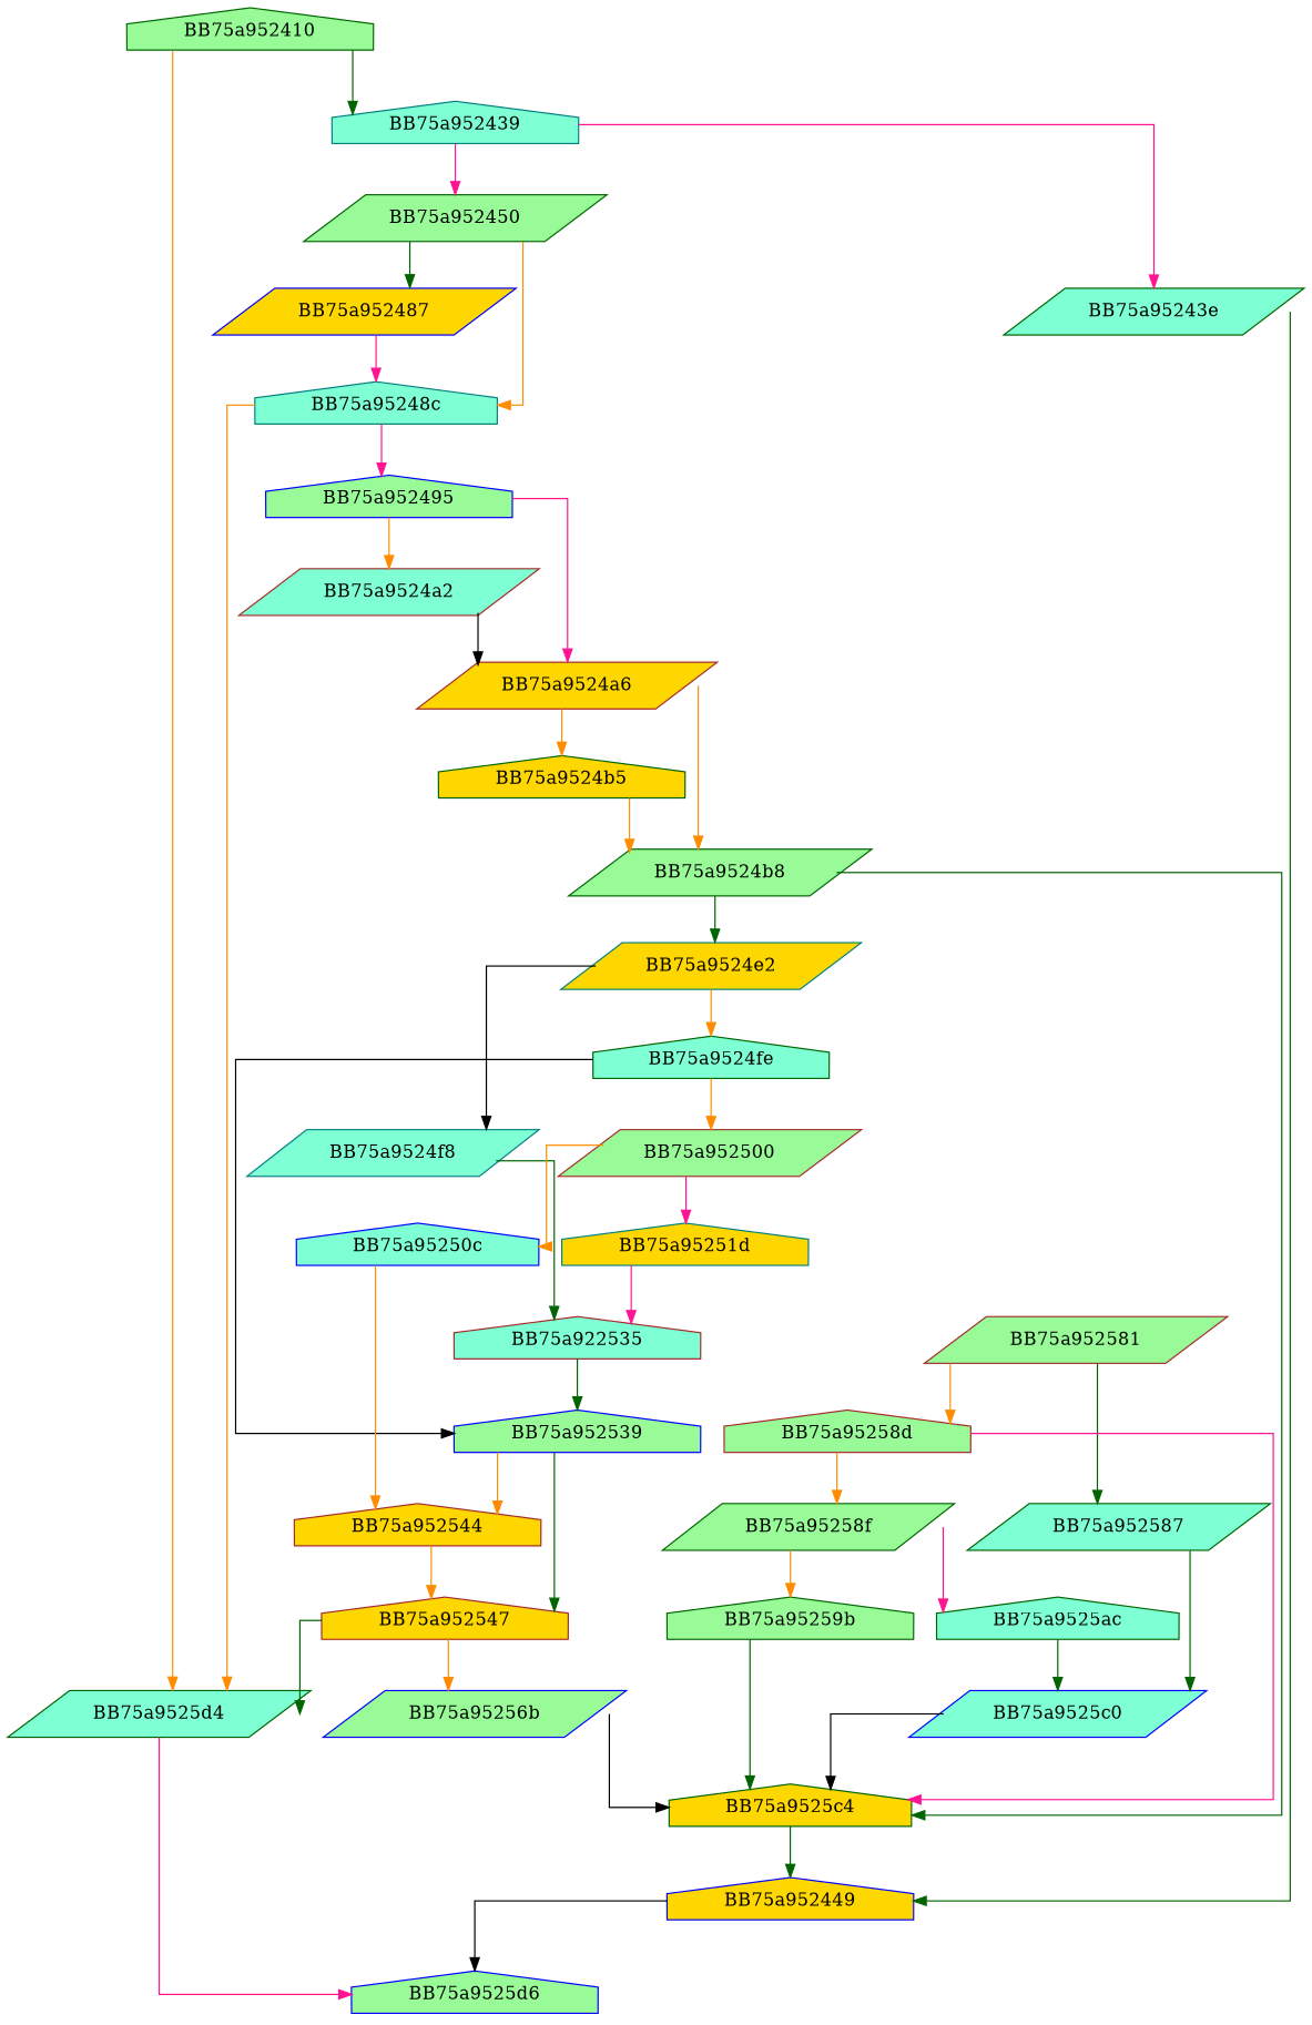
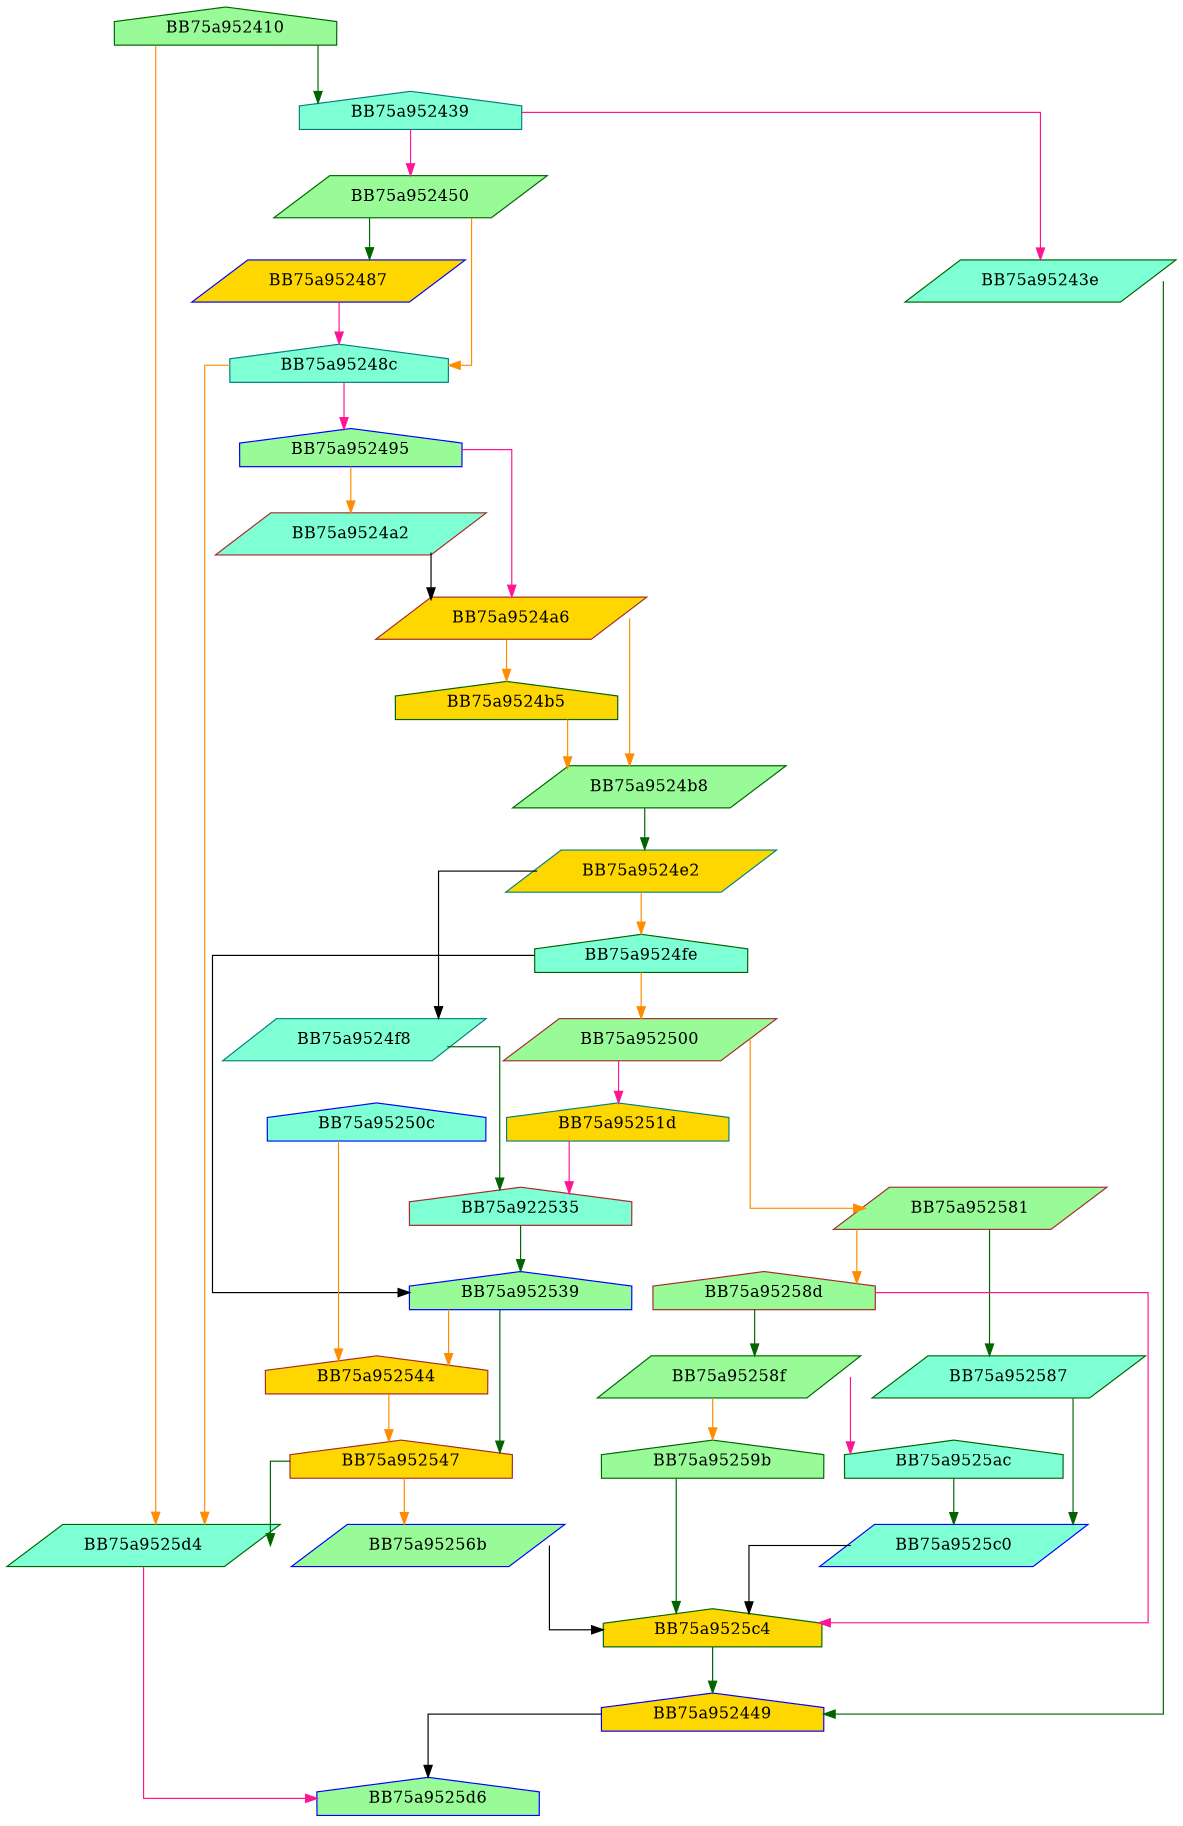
  digraph {
    splines=ortho
    node [color=darkgreen fillcolor=aquamarine shape=house style=filled]
    edge [color=darkorange]
    BB75a9525d4 [shape=parallelogram]
    BB75a952410 [fillcolor=palegreen]
    BB75a952439 [color=teal]
    BB75a9525d6 [color=blue fillcolor=palegreen]
    BB75a952450 [fillcolor=palegreen shape=parallelogram]
    BB75a95243e [shape=parallelogram]
    BB75a95248c [color=teal]
    BB75a952487 [color=blue fillcolor=gold shape=parallelogram]
    BB75a952449 [color=blue fillcolor=gold]
    BB75a952495 [color=blue fillcolor=palegreen]
    BB75a9524a6 [color=brown fillcolor=gold shape=parallelogram]
    BB75a9524a2 [color=brown shape=parallelogram]
    BB75a9524b8 [fillcolor=palegreen shape=parallelogram]
    BB75a9524b5 [fillcolor=gold]
    BB75a9525c4 [fillcolor=gold]
    BB75a9524e2 [color=teal fillcolor=gold shape=parallelogram]
    BB75a9524fe
    BB75a9524f8 [color=teal shape=parallelogram]
    BB75a952539 [color=blue fillcolor=palegreen]
    BB75a952500 [color=brown fillcolor=palegreen shape=parallelogram]
    n21 [color=brown label=BB75a922535]
    BB75a952547 [color=brown fillcolor=gold]
    BB75a952544 [color=brown fillcolor=gold]
    BB75a95251d [color=teal fillcolor=gold]
    BB75a95250c [color=blue]
    BB75a95256b [color=blue fillcolor=palegreen shape=parallelogram]
    BB75a952581 [color=brown fillcolor=palegreen shape=parallelogram]
    BB75a95258d [color=brown fillcolor=palegreen]
    BB75a952587 [shape=parallelogram]
    BB75a95258f [fillcolor=palegreen shape=parallelogram]
    BB75a9525c0 [color=blue shape=parallelogram]
    BB75a9525ac
    BB75a95259b [fillcolor=palegreen]
    BB75a9525d4 -> BB75a9525d6 [color=deeppink]
    BB75a952410 -> BB75a9525d4
    BB75a952410 -> BB75a952439 [color=darkgreen]
    BB75a952439 -> BB75a952450 [color=deeppink]
    BB75a952439 -> BB75a95243e [color=deeppink]
    BB75a952450 -> BB75a95248c
    BB75a952450 -> BB75a952487 [color=darkgreen]
    BB75a95243e -> BB75a952449 [color=darkgreen]
    BB75a95248c -> BB75a9525d4
    BB75a95248c -> BB75a952495 [color=deeppink]
    BB75a952487 -> BB75a95248c [color=deeppink]
    BB75a952449 -> BB75a9525d6 [color=black]
    BB75a952495 -> BB75a9524a6 [color=deeppink]
    BB75a952495 -> BB75a9524a2
    BB75a9524a6 -> BB75a9524b8
    BB75a9524a6 -> BB75a9524b5
    BB75a9524a2 -> BB75a9524a6 [color=black]
-   BB75a9524b8 -> BB75a9525c4 [color=darkgreen]
    BB75a9524b8 -> BB75a9524e2 [color=darkgreen]
    BB75a9524b5 -> BB75a9524b8
    BB75a9525c4 -> BB75a952449 [color=darkgreen]
    BB75a9524e2 -> BB75a9524fe
    BB75a9524e2 -> BB75a9524f8 [color=black]
    BB75a9524fe -> BB75a952539 [color=black]
    BB75a9524fe -> BB75a952500
    BB75a9524f8 -> n21 [color=darkgreen]
    BB75a952539 -> BB75a952547 [color=darkgreen]
    BB75a952539 -> BB75a952544
    BB75a952500 -> BB75a95251d [color=deeppink]
-   BB75a952500 -> BB75a95250c
+   BB75a952500 -> BB75a952581
    n21 -> BB75a952539 [color=darkgreen]
    BB75a952547 -> BB75a9525d4 [color=darkgreen]
    BB75a952547 -> BB75a95256b
    BB75a952544 -> BB75a952547
    BB75a95251d -> n21 [color=deeppink]
    BB75a95250c -> BB75a952544
    BB75a95256b -> BB75a9525c4 [color=black]
    BB75a952581 -> BB75a95258d
    BB75a952581 -> BB75a952587 [color=darkgreen]
    BB75a95258d -> BB75a9525c4 [color=deeppink]
-   BB75a95258d -> BB75a95258f
+   BB75a95258d -> BB75a95258f [color=darkgreen]
    BB75a952587 -> BB75a9525c0 [color=darkgreen]
    BB75a95258f -> BB75a9525ac [color=deeppink]
    BB75a95258f -> BB75a95259b
    BB75a9525c0 -> BB75a9525c4 [color=black]
    BB75a9525ac -> BB75a9525c0 [color=darkgreen]
    BB75a95259b -> BB75a9525c4 [color=darkgreen]
  }
